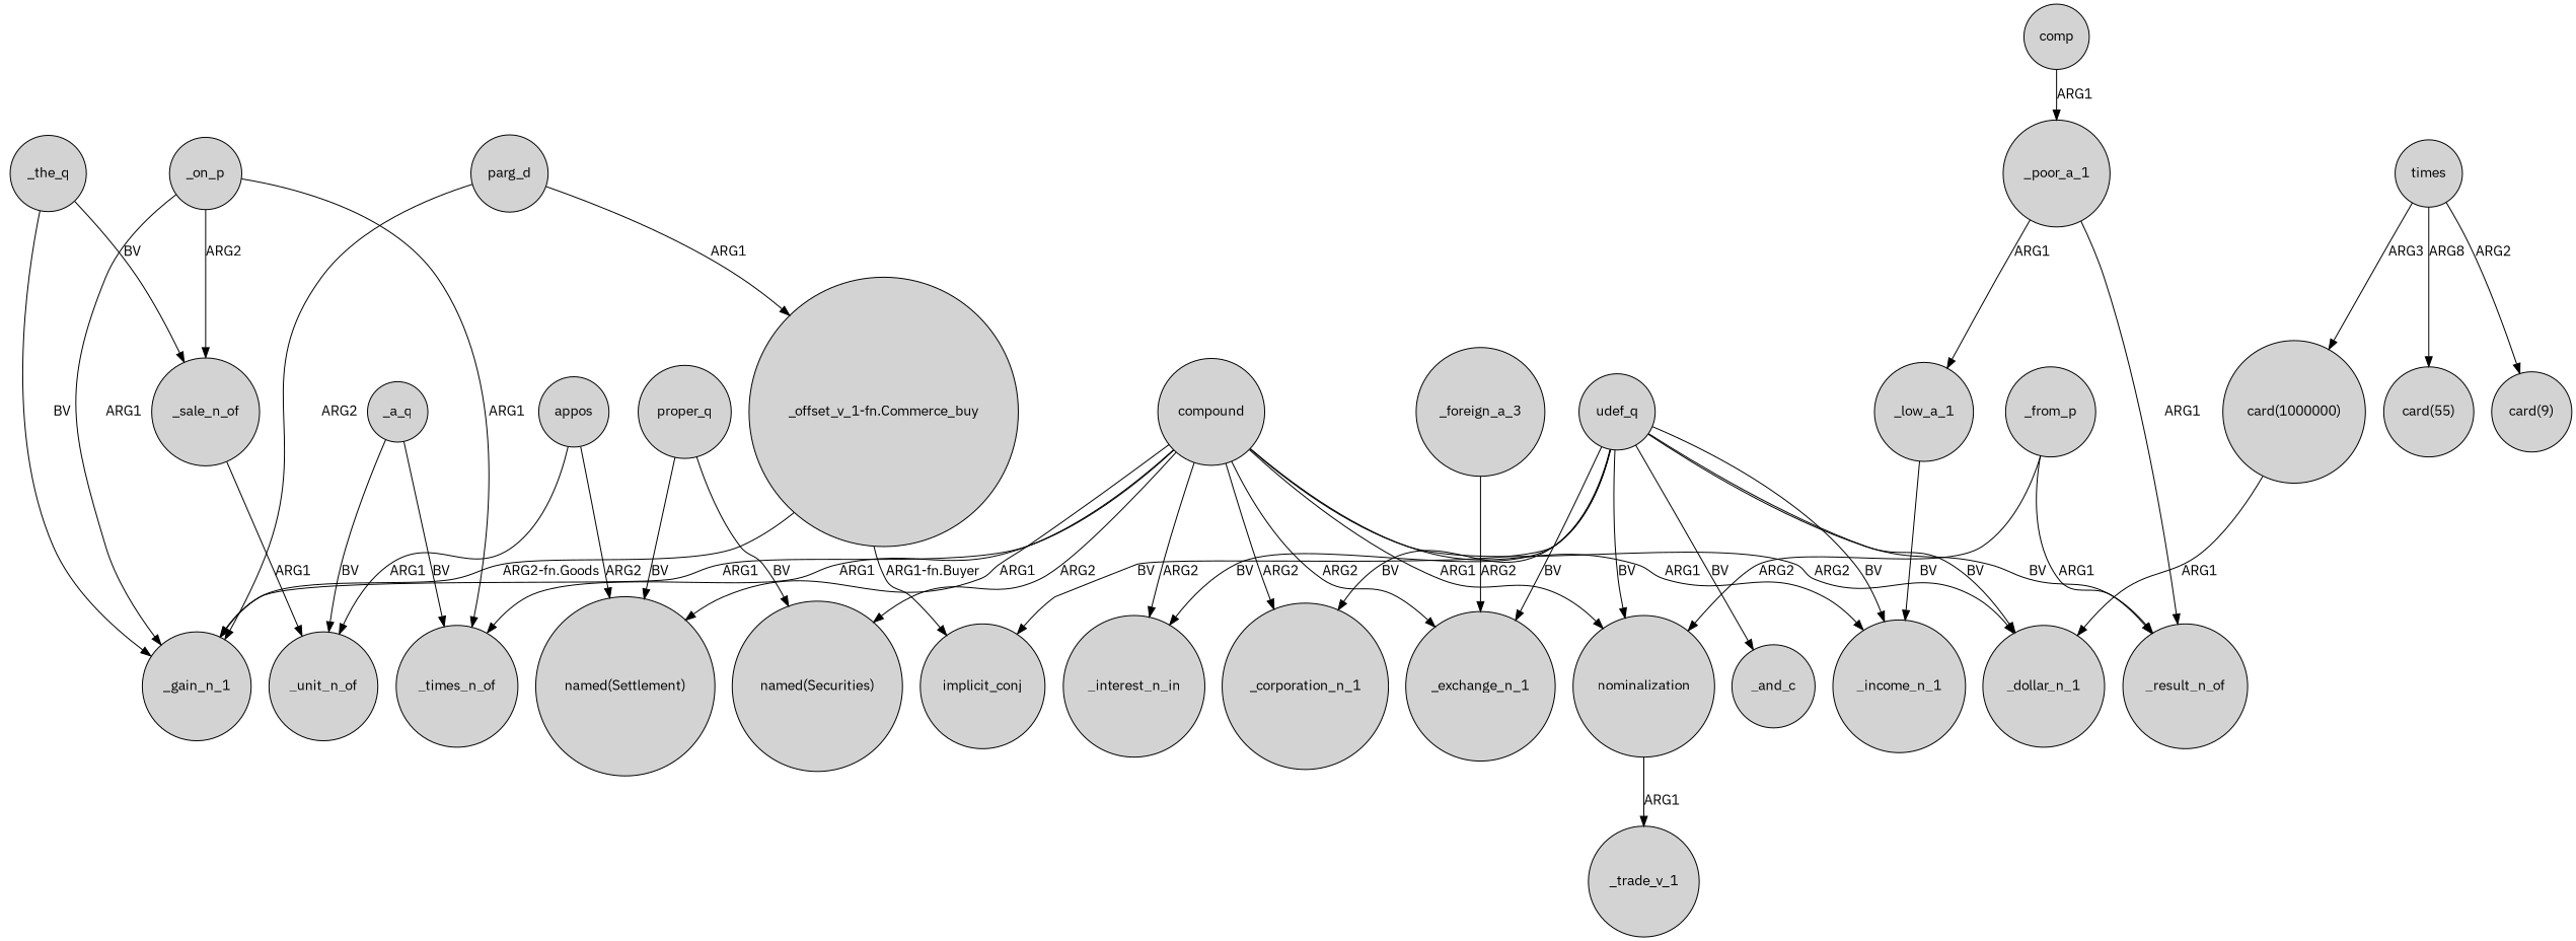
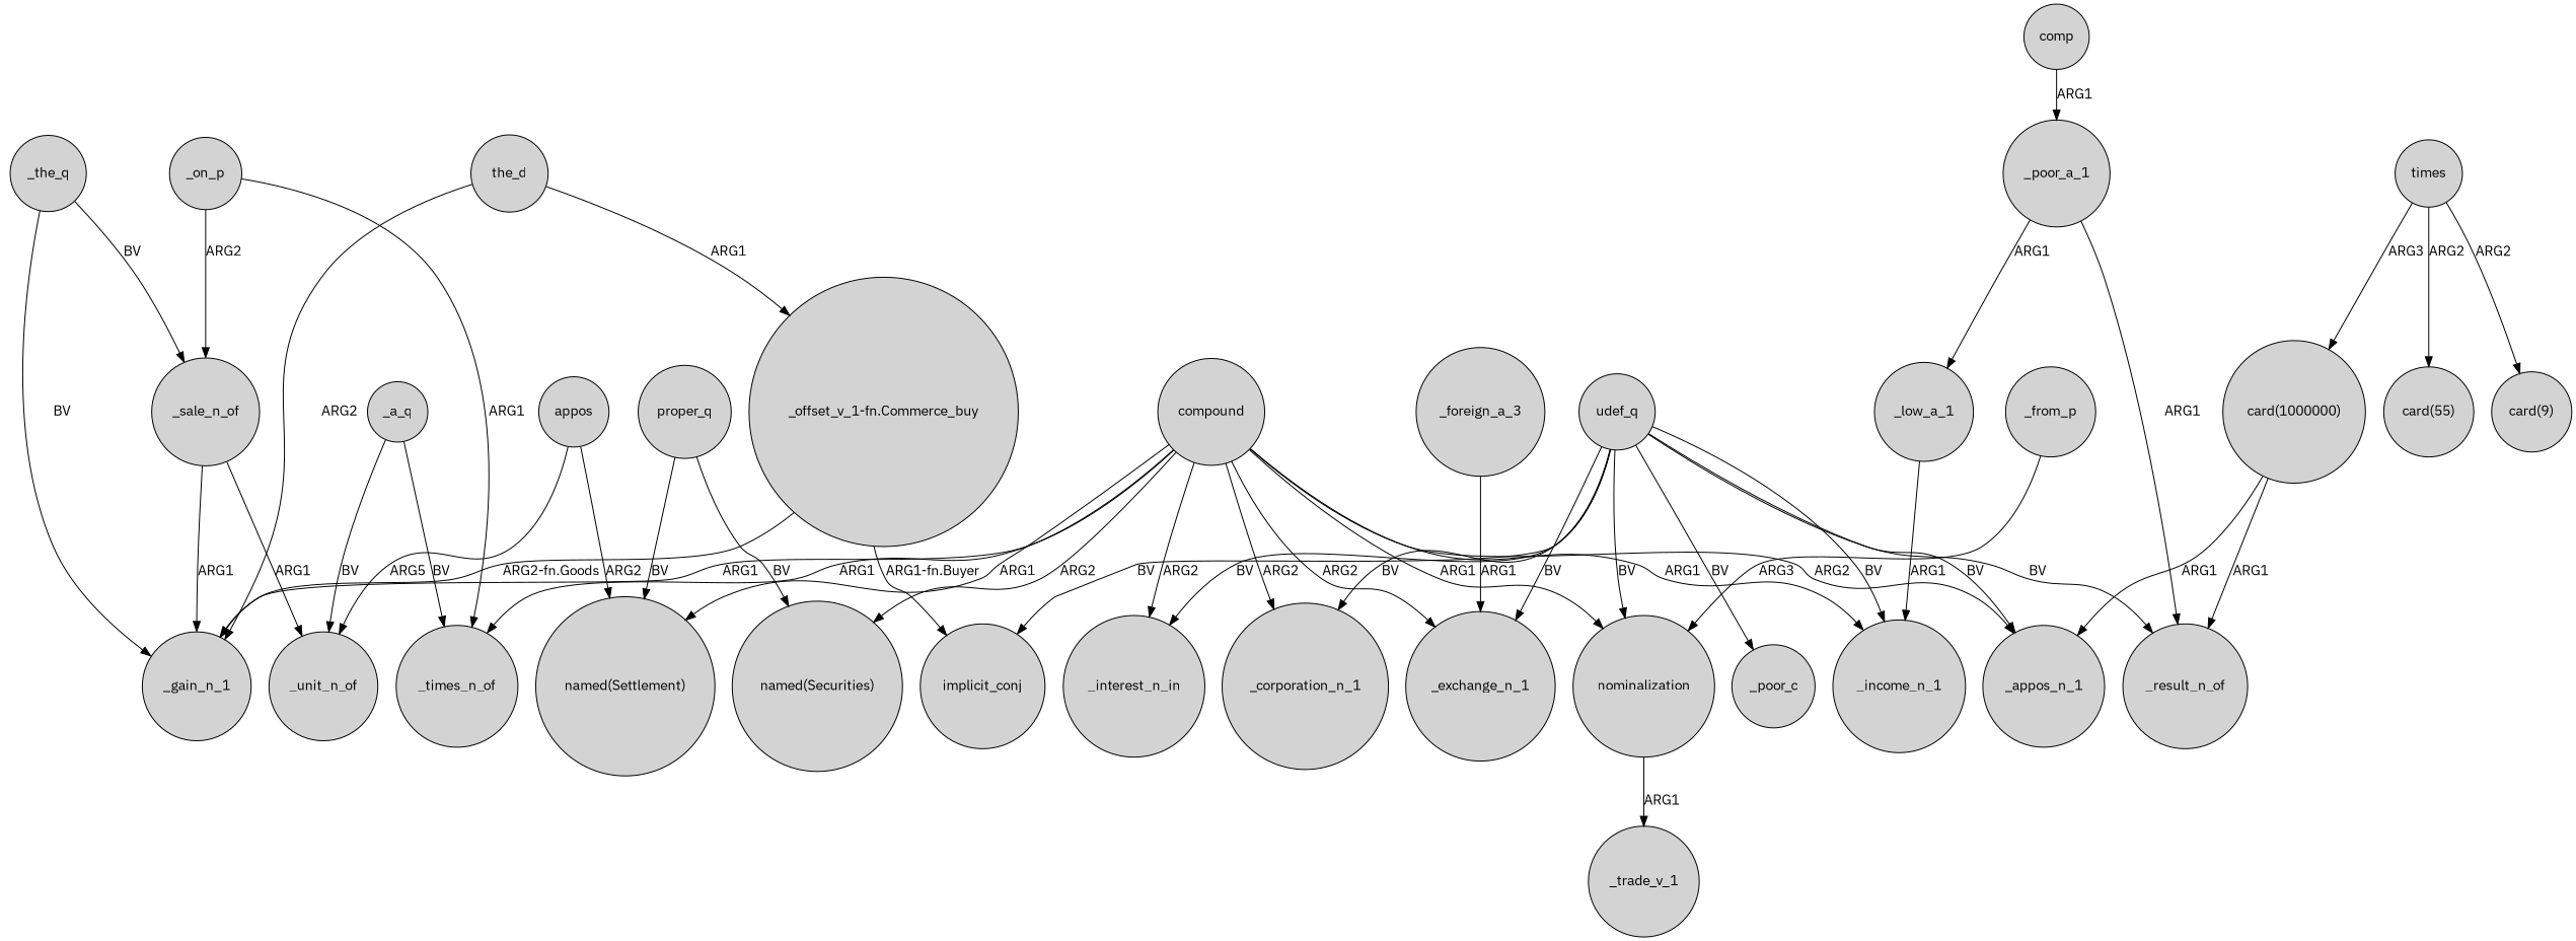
  digraph {
    fontname="IBM Plex Sans"
    node [fontname="IBM Plex Sans" shape=circle style=filled]
    edge [fontname="IBM Plex Sans"]
-   parg_d
+   parg_d [label=the_d]
    "_offset_v_1-fn.Commerce_buy"
    _gain_n_1
    implicit_conj
    n5 [label=_times_n_of]
    _a_q
    _unit_n_of
    appos
    "named(Settlement)"
    comp
    _poor_a_1
    _low_a_1
    _income_n_1
    _result_n_of
    proper_q
    "named(Securities)"
    times
    "card(55)"
    "card(1000000)"
    "card(9)"
-   _dollar_n_1
+   _dollar_n_1 [label=_appos_n_1]
    _on_p
    _sale_n_of
    udef_q
    nominalization
    _exchange_n_1
-   _and_c
+   _and_c [label=_poor_c]
    _corporation_n_1
    _interest_n_in
    _trade_v_1
    compound
    _from_p
    n33 [label=_foreign_a_3]
    _the_q
    parg_d -> "_offset_v_1-fn.Commerce_buy" [label=ARG1]
    parg_d -> _gain_n_1 [label=ARG2]
    "_offset_v_1-fn.Commerce_buy" -> _gain_n_1 [label="ARG2-fn.Goods"]
    "_offset_v_1-fn.Commerce_buy" -> implicit_conj [label="ARG1-fn.Buyer"]
    _a_q -> n5 [label=BV]
    _a_q -> _unit_n_of [label=BV]
-   appos -> _unit_n_of [label=ARG1]
+   appos -> _unit_n_of [label=ARG5]
    appos -> "named(Settlement)" [label=ARG2]
    comp -> _poor_a_1 [label=ARG1]
    _poor_a_1 -> _low_a_1 [label=ARG1]
    _poor_a_1 -> _result_n_of [label=ARG1]
-   _low_a_1 -> _income_n_1 [label=BV]
+   _low_a_1 -> _income_n_1 [label=ARG1]
    proper_q -> "named(Settlement)" [label=BV]
    proper_q -> "named(Securities)" [label=BV]
-   times -> "card(55)" [label=ARG8]
+   times -> "card(55)" [label=ARG2]
    times -> "card(1000000)" [label=ARG3]
    times -> "card(9)" [label=ARG2]
    "card(1000000)" -> _dollar_n_1 [label=ARG1]
-   _on_p -> _gain_n_1 [label=ARG1]
+   _sale_n_of -> _gain_n_1 [label=ARG1]
    _on_p -> n5 [label=ARG1]
    _on_p -> _sale_n_of [label=ARG2]
    _sale_n_of -> _unit_n_of [label=ARG1]
    udef_q -> implicit_conj [label=BV]
    udef_q -> _income_n_1 [label=BV]
    udef_q -> _result_n_of [label=BV]
    udef_q -> _dollar_n_1 [label=BV]
    udef_q -> nominalization [label=BV]
    udef_q -> _exchange_n_1 [label=BV]
    udef_q -> _and_c [label=BV]
    udef_q -> _corporation_n_1 [label=BV]
    udef_q -> _interest_n_in [label=BV]
    nominalization -> _trade_v_1 [label=ARG1]
    compound -> _gain_n_1 [label=ARG1]
    compound -> n5 [label=ARG1]
    compound -> "named(Settlement)" [label=ARG1]
    compound -> _income_n_1 [label=ARG1]
    compound -> "named(Securities)" [label=ARG2]
    compound -> _dollar_n_1 [label=ARG2]
    compound -> nominalization [label=ARG1]
    compound -> _exchange_n_1 [label=ARG2]
    compound -> _corporation_n_1 [label=ARG2]
    compound -> _interest_n_in [label=ARG2]
-   _from_p -> _result_n_of [label=ARG1]
-   _from_p -> nominalization [label=ARG2]
-   n33 -> _exchange_n_1 [label=ARG2]
+   "card(1000000)" -> _result_n_of [label=ARG1]
+   _from_p -> nominalization [label=ARG3]
+   n33 -> _exchange_n_1 [label=ARG1]
    _the_q -> _gain_n_1 [label=BV]
    _the_q -> _sale_n_of [label=BV]
  }
